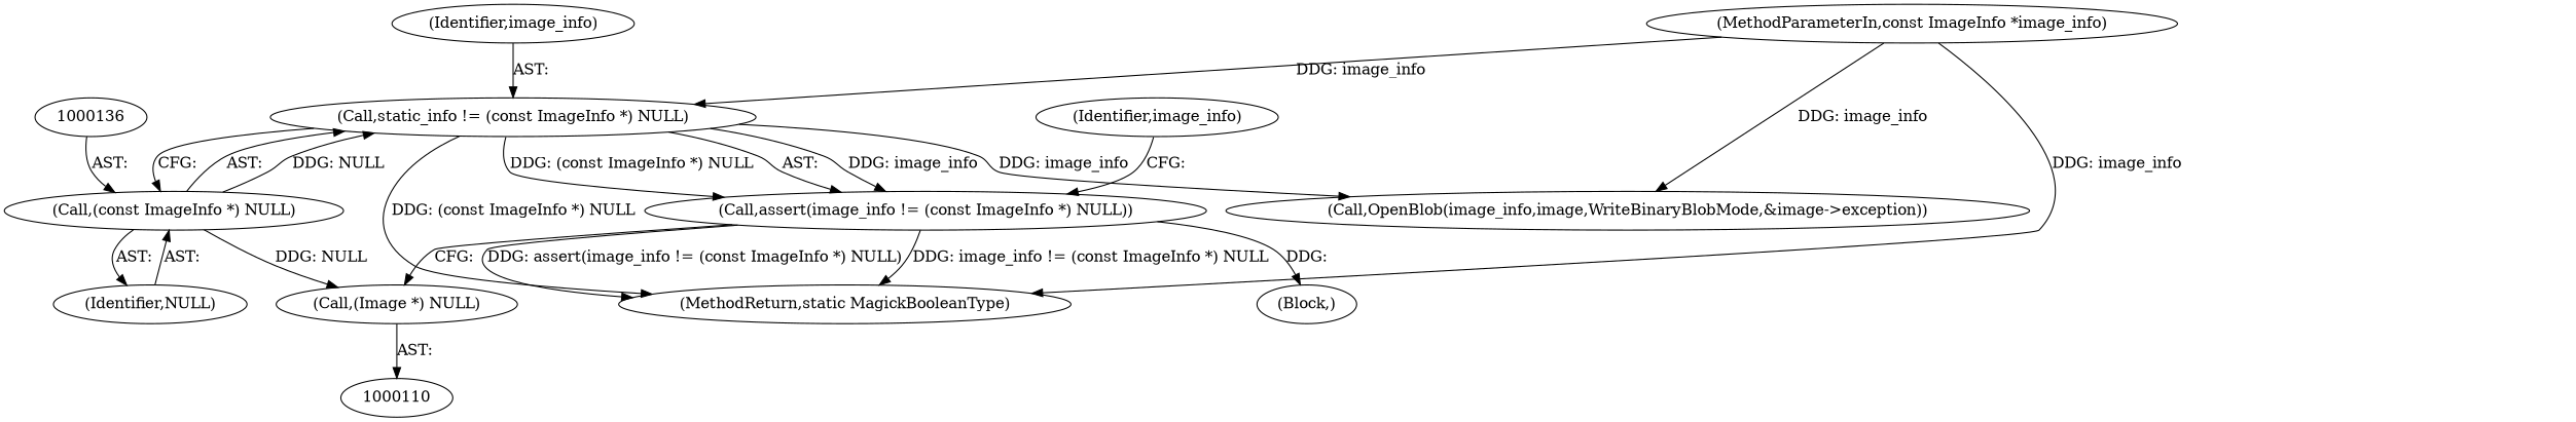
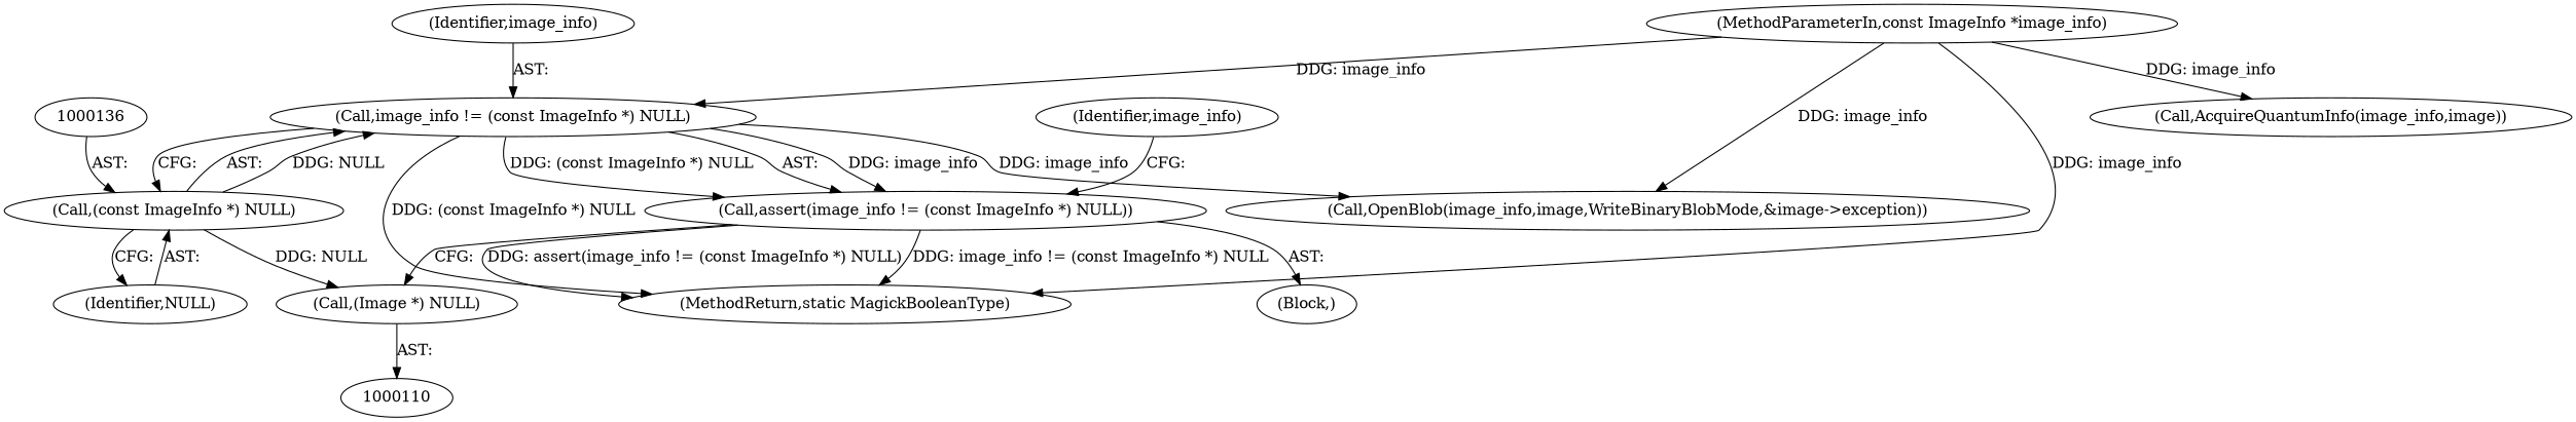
  digraph {
    n1 [label="(Call,assert(image_info != (const ImageInfo *) NULL))"]
    n2 [label="(Block,)"]
    n3 [label="(MethodReturn,static MagickBooleanType)"]
    n4 [label="(Call,(Image *) NULL)"]
-   n5 [label="(Call,static_info != (const ImageInfo *) NULL)"]
+   n5 [label="(Call,image_info != (const ImageInfo *) NULL)"]
    n6 [label="(Call,(const ImageInfo *) NULL)"]
    n7 [label="(Call,OpenBlob(image_info,image,WriteBinaryBlobMode,&image->exception))"]
    n8 [label="(Identifier,NULL)"]
    n9 [label="(MethodParameterIn,const ImageInfo *image_info)"]
+   n10 [label="(Call,AcquireQuantumInfo(image_info,image))"]
    1000110
    n12 [label="(Identifier,image_info)"]
    n13 [label="(Identifier,image_info)"]
    1000136
-   n1 -> n2 [label="DDG: "]
+   n1 -> n2 [label="AST: "]
    n1 -> n3 [label="DDG: assert(image_info != (const ImageInfo *) NULL)"]
    n1 -> n3 [label="DDG: image_info != (const ImageInfo *) NULL"]
    n1 -> n4 [label="CFG: "]
    n4 -> 1000110 [label="AST: "]
    n5 -> n1 [label="AST: "]
    n5 -> n1 [label="DDG: image_info"]
    n5 -> n1 [label="DDG: (const ImageInfo *) NULL"]
    n5 -> n3 [label="DDG: (const ImageInfo *) NULL"]
    n5 -> n6 [label="CFG: "]
    n5 -> n7 [label="DDG: image_info"]
    n6 -> n4 [label="DDG: NULL"]
    n6 -> n5 [label="AST: "]
    n6 -> n5 [label="DDG: NULL"]
-   n6 -> n8 [label="AST: "]
+   n6 -> n8 [label="CFG: "]
    n8 -> n6 [label="AST: "]
    n9 -> n3 [label="DDG: image_info"]
    n9 -> n5 [label="DDG: image_info"]
    n9 -> n7 [label="DDG: image_info"]
+   n9 -> n10 [label="DDG: image_info"]
    n12 -> n5 [label="AST: "]
    n13 -> n1 [label="CFG: "]
    1000136 -> n6 [label="AST: "]
  }
